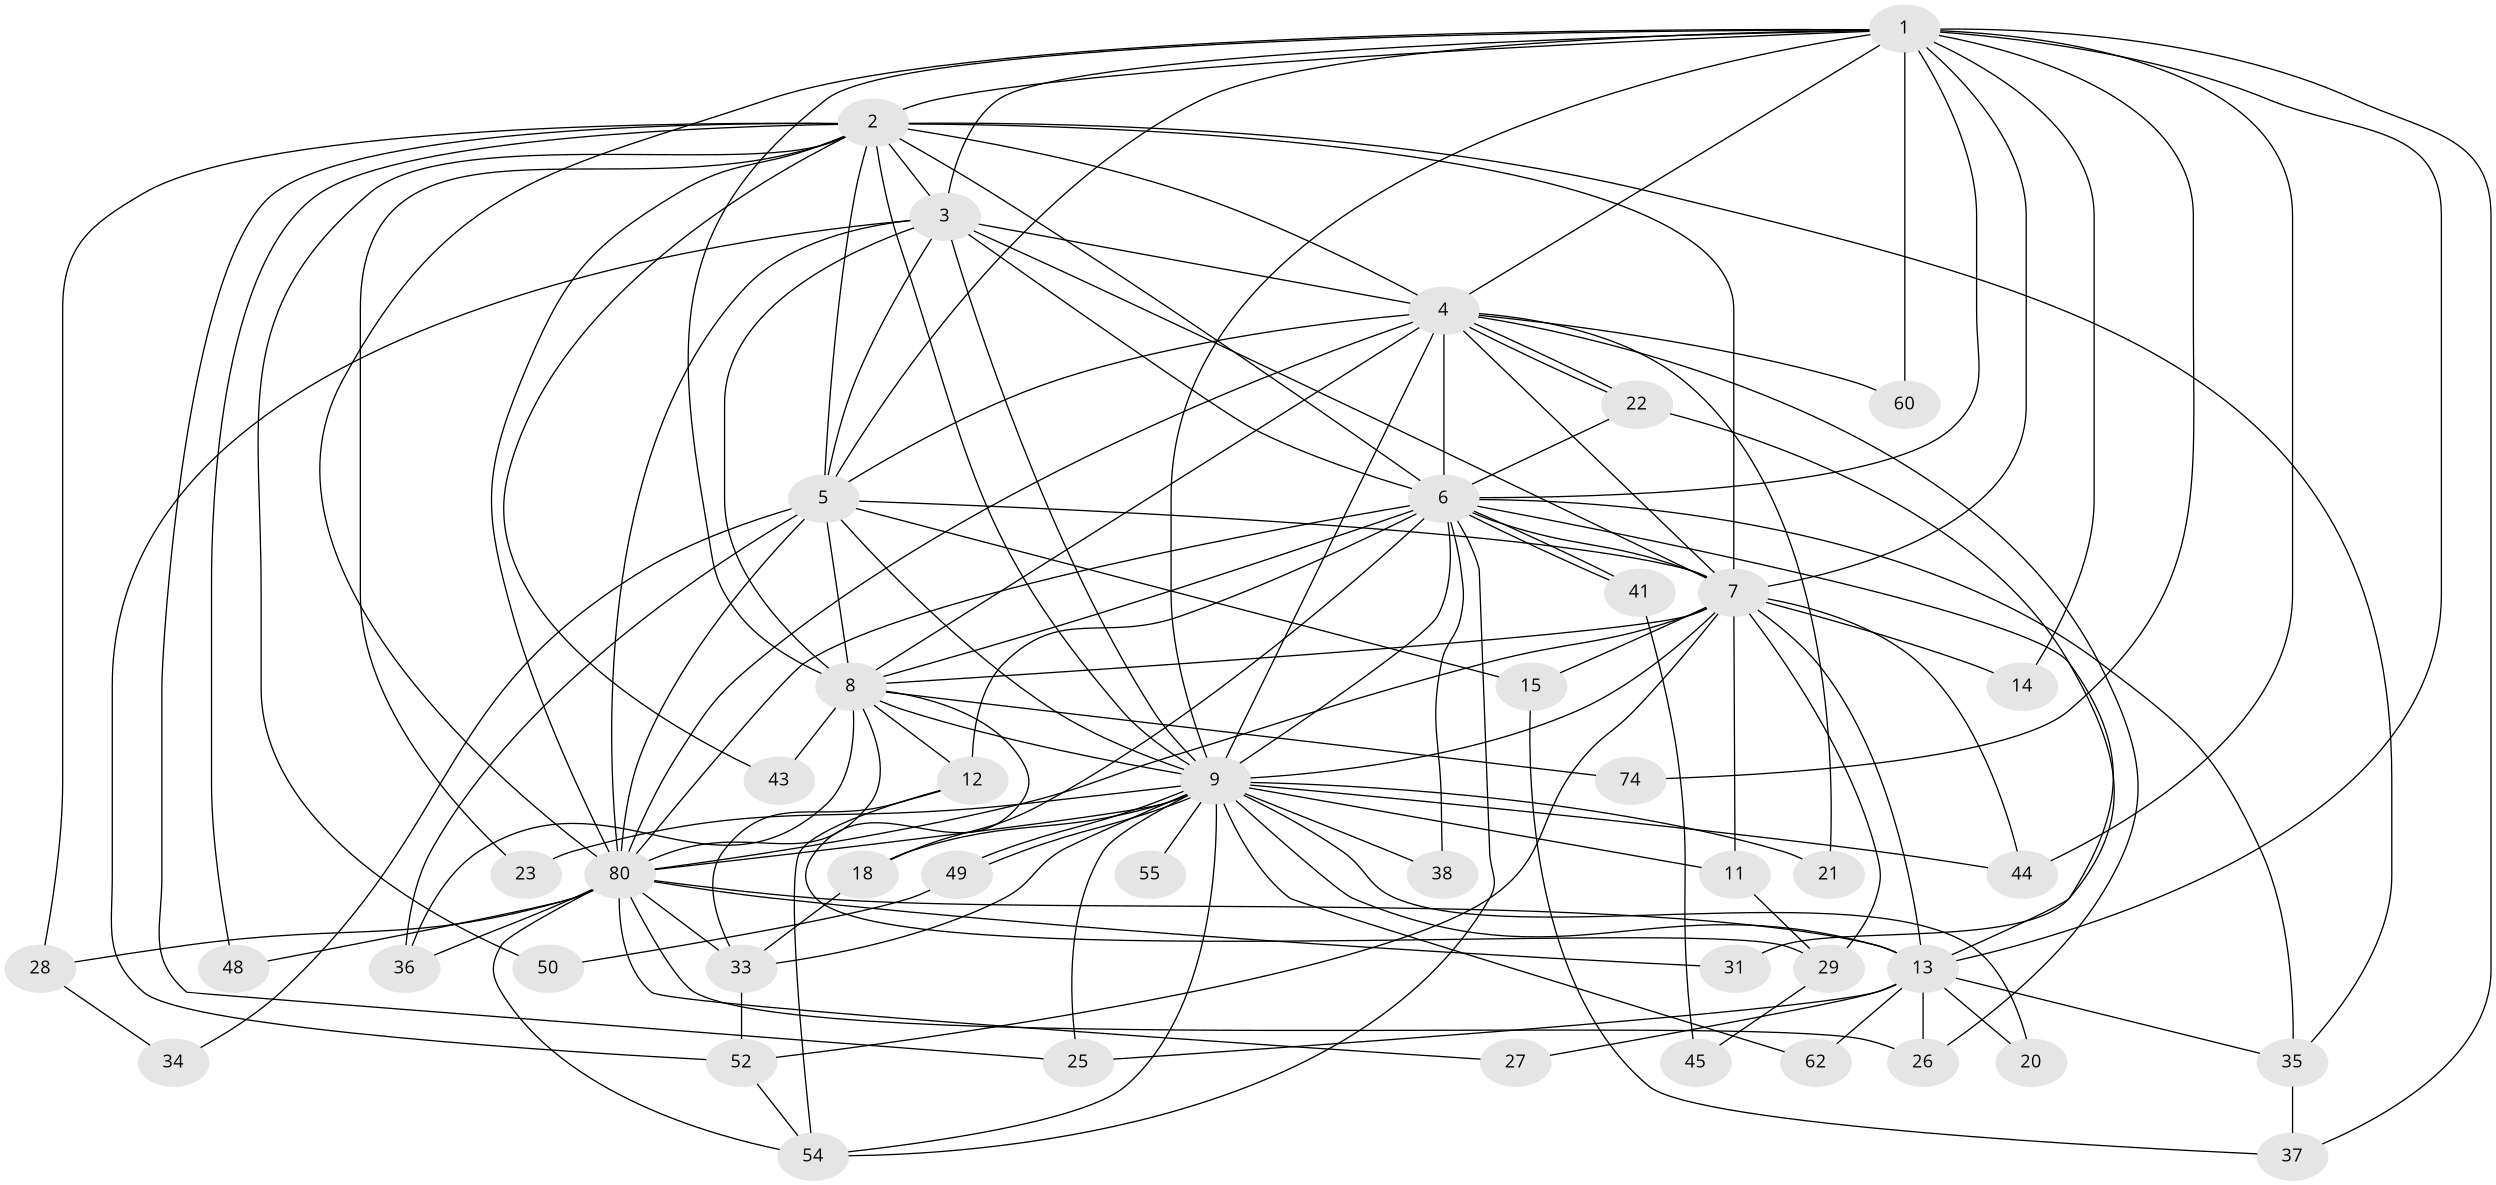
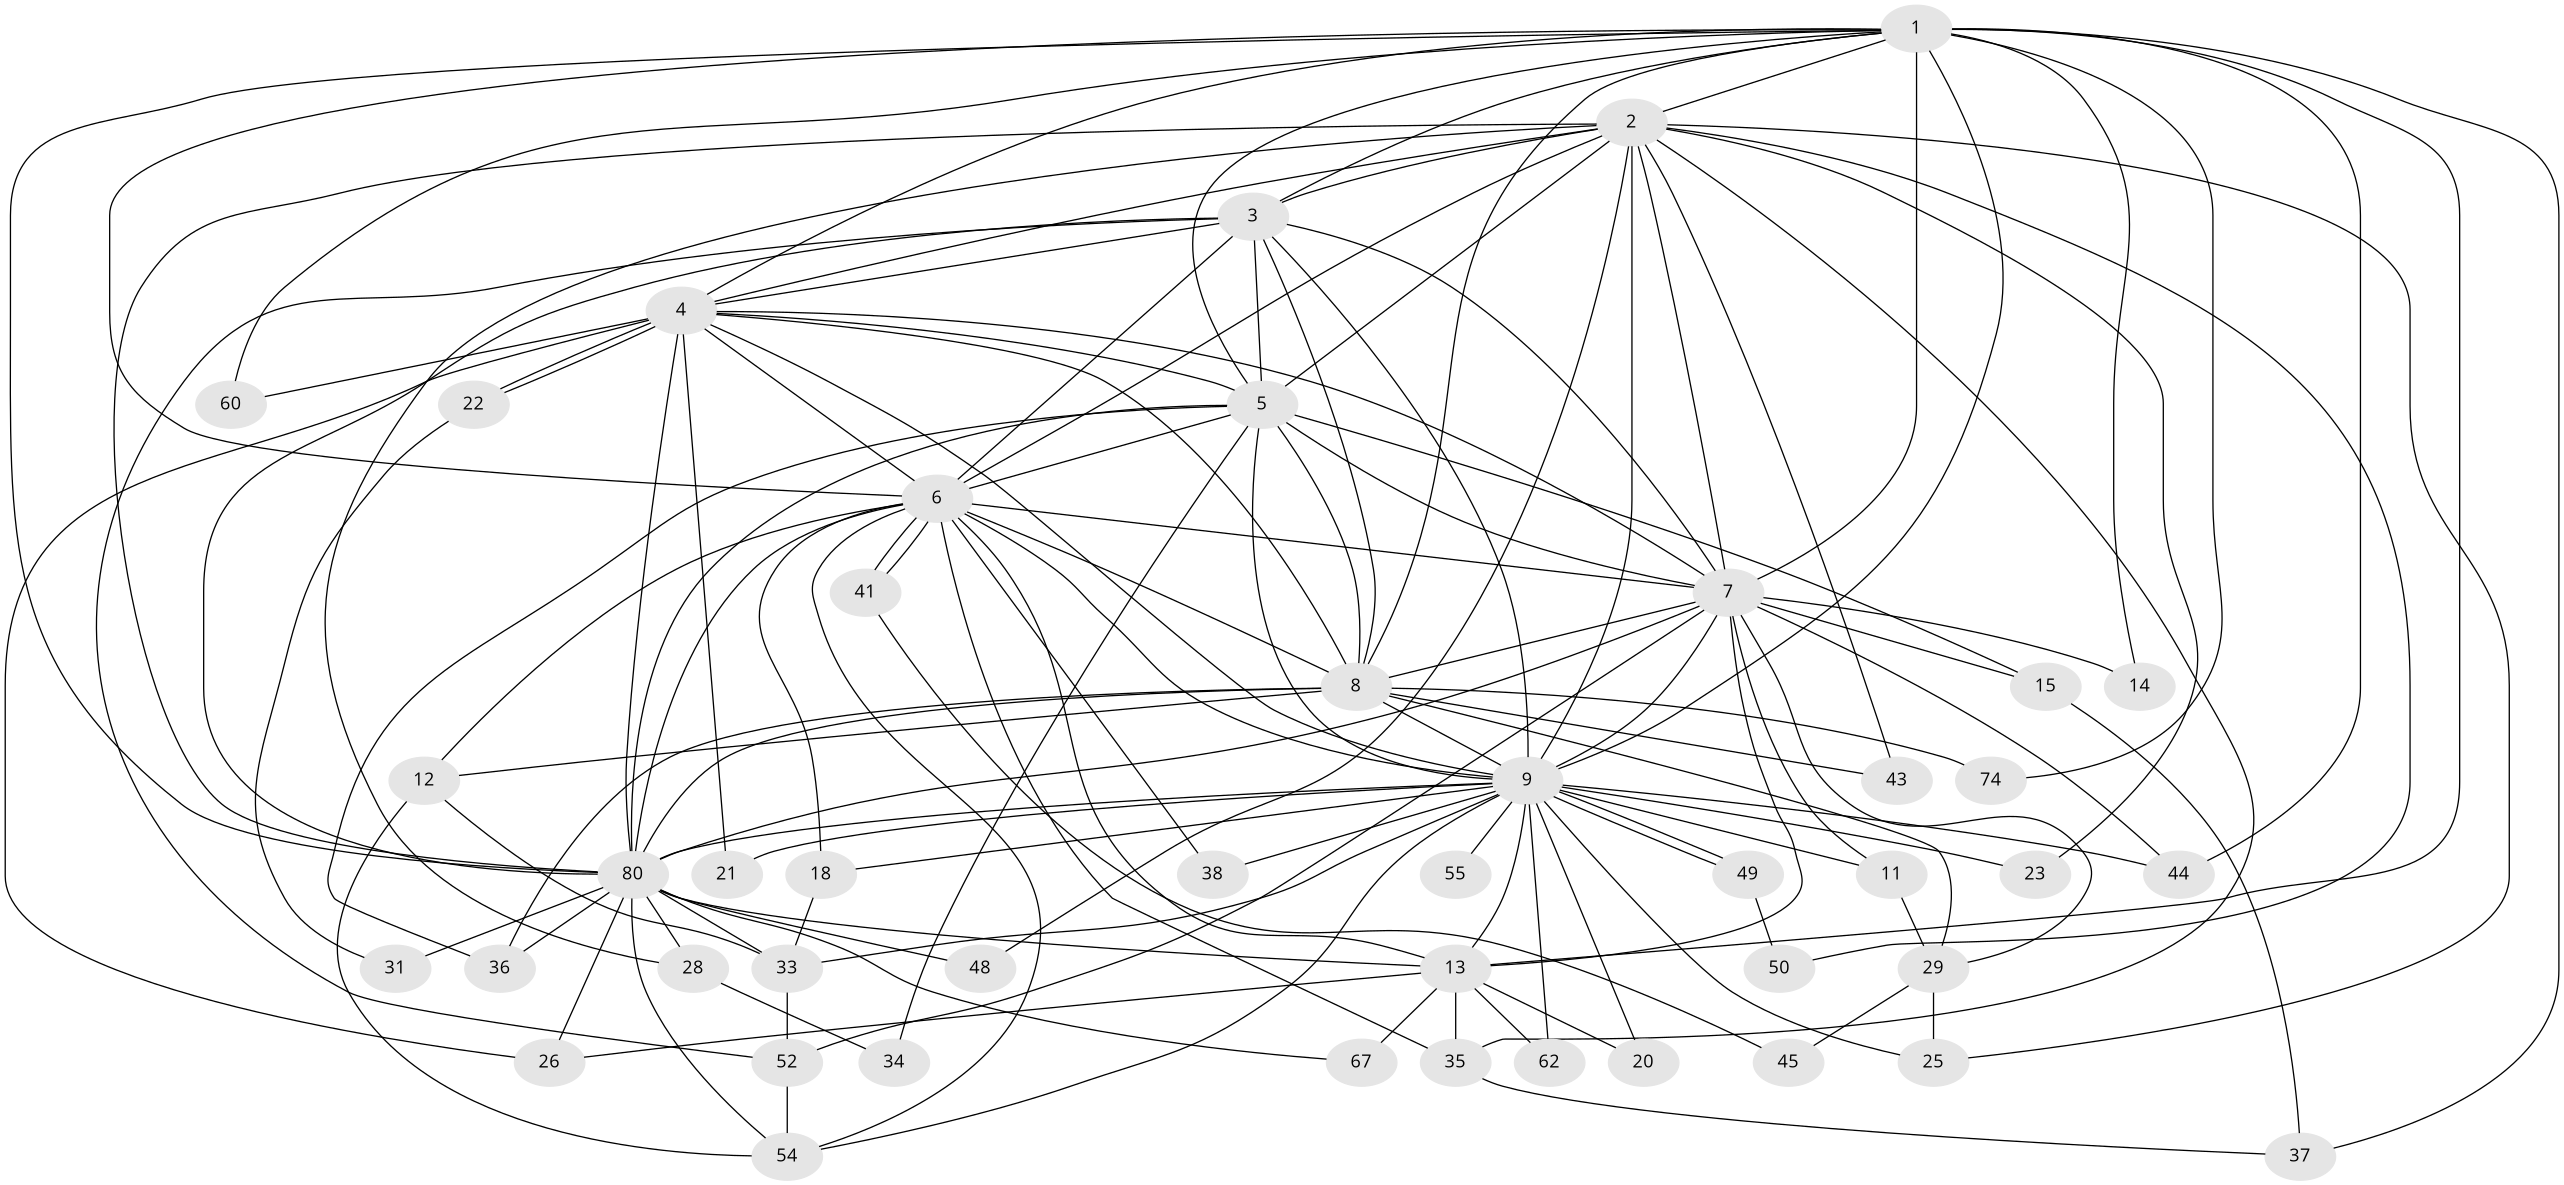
  graph {
    fontname="Open Sans"
    node [color=gray90 fontname="Open Sans" style=filled]
    edge [fontname="Open Sans"]
    2 [super="+16"]
    3 [super="+47"]
    4 [super="+61+46"]
    5
    6
    7 [super="+65+69+76+30+51"]
    9 [super="+58+77+42+17+24+32+19"]
    n8 [label=80]
    23
    25
    28 [super="+67"]
    35 [super="+57"]
    43
    48
    50
    1
    8
    13 [super="+40"]
    14
    37 [super="+59"]
    44
    60
    74
    52 [super="+70"]
    21
    22
    26
    15
    34
    36 [super="+66"]
    12
    18 [super="+68"]
    38
    41
    54 [super="+63"]
    11
    29
    20
    33 [super="+78"]
    49
    55
    62
-   27
+   27 [label=67]
    31
    45
    2 -- 3
    2 -- 4
    2 -- 5
    2 -- 6
    2 -- 7 [weight=2]
    2 -- 9 [weight=2]
    2 -- n8
    2 -- 23
    2 -- 25
    2 -- 28
    2 -- 35
    2 -- 43
    2 -- 48
    2 -- 50
    3 -- 4
    3 -- 5
    3 -- 6
    3 -- 7
    3 -- 9 [weight=2]
    3 -- n8
    3 -- 8
    3 -- 52
    4 -- 5
    4 -- 6 [weight=2]
    4 -- 7
    4 -- 9
    4 -- n8 [weight=2]
    4 -- 8
    4 -- 60
    4 -- 21
    4 -- 22
    4 -- 22
    4 -- 26
-   22 -- 6
+   5 -- 6
    5 -- 7
    5 -- 9
    5 -- n8
    5 -- 8
    5 -- 15
    5 -- 34
    5 -- 36
    6 -- 7
    6 -- 9 [weight=2]
    6 -- n8
    6 -- 35
    6 -- 8
    6 -- 13
    6 -- 12
    6 -- 18
    6 -- 38
    6 -- 41
    6 -- 41
    6 -- 54
    7 -- 9
    7 -- n8
    7 -- 8 [weight=3]
    7 -- 13
    7 -- 14
    7 -- 44
    7 -- 52
    7 -- 15
    7 -- 11
    7 -- 29
    9 -- n8 [weight=2]
    9 -- 23
    9 -- 25
    9 -- 13
    9 -- 44 [weight=2]
    9 -- 21
    9 -- 18 [weight=2]
    9 -- 38
    9 -- 54
    9 -- 11
    9 -- 20
    9 -- 33
    9 -- 49
    9 -- 49
    9 -- 55 [weight=2]
    9 -- 62
    n8 -- 28 [weight=2]
    n8 -- 48
    n8 -- 13
    n8 -- 26
    n8 -- 36
    n8 -- 54
    n8 -- 33
    n8 -- 27
    n8 -- 31
    28 -- 34
    35 -- 37
    1 -- 2
    1 -- 3
    1 -- 4
    1 -- 5
    1 -- 6
    1 -- 7 [weight=2]
    1 -- 9 [weight=2]
    1 -- n8
    1 -- 8
    1 -- 13
    1 -- 14
    1 -- 37
    1 -- 44
    1 -- 60
    1 -- 74
    8 -- 9 [weight=2]
    8 -- n8
    8 -- 43
    8 -- 74
    8 -- 36
    8 -- 12
    8 -- 29
-   13 -- 25
+   29 -- 25
    13 -- 35
    13 -- 26
    13 -- 20
    13 -- 62
    13 -- 27
    52 -- 54
    22 -- 31
    15 -- 37
    12 -- 54
    12 -- 33
    18 -- 33
    41 -- 45
    11 -- 29
    29 -- 45
    33 -- 52
    49 -- 50
  }
